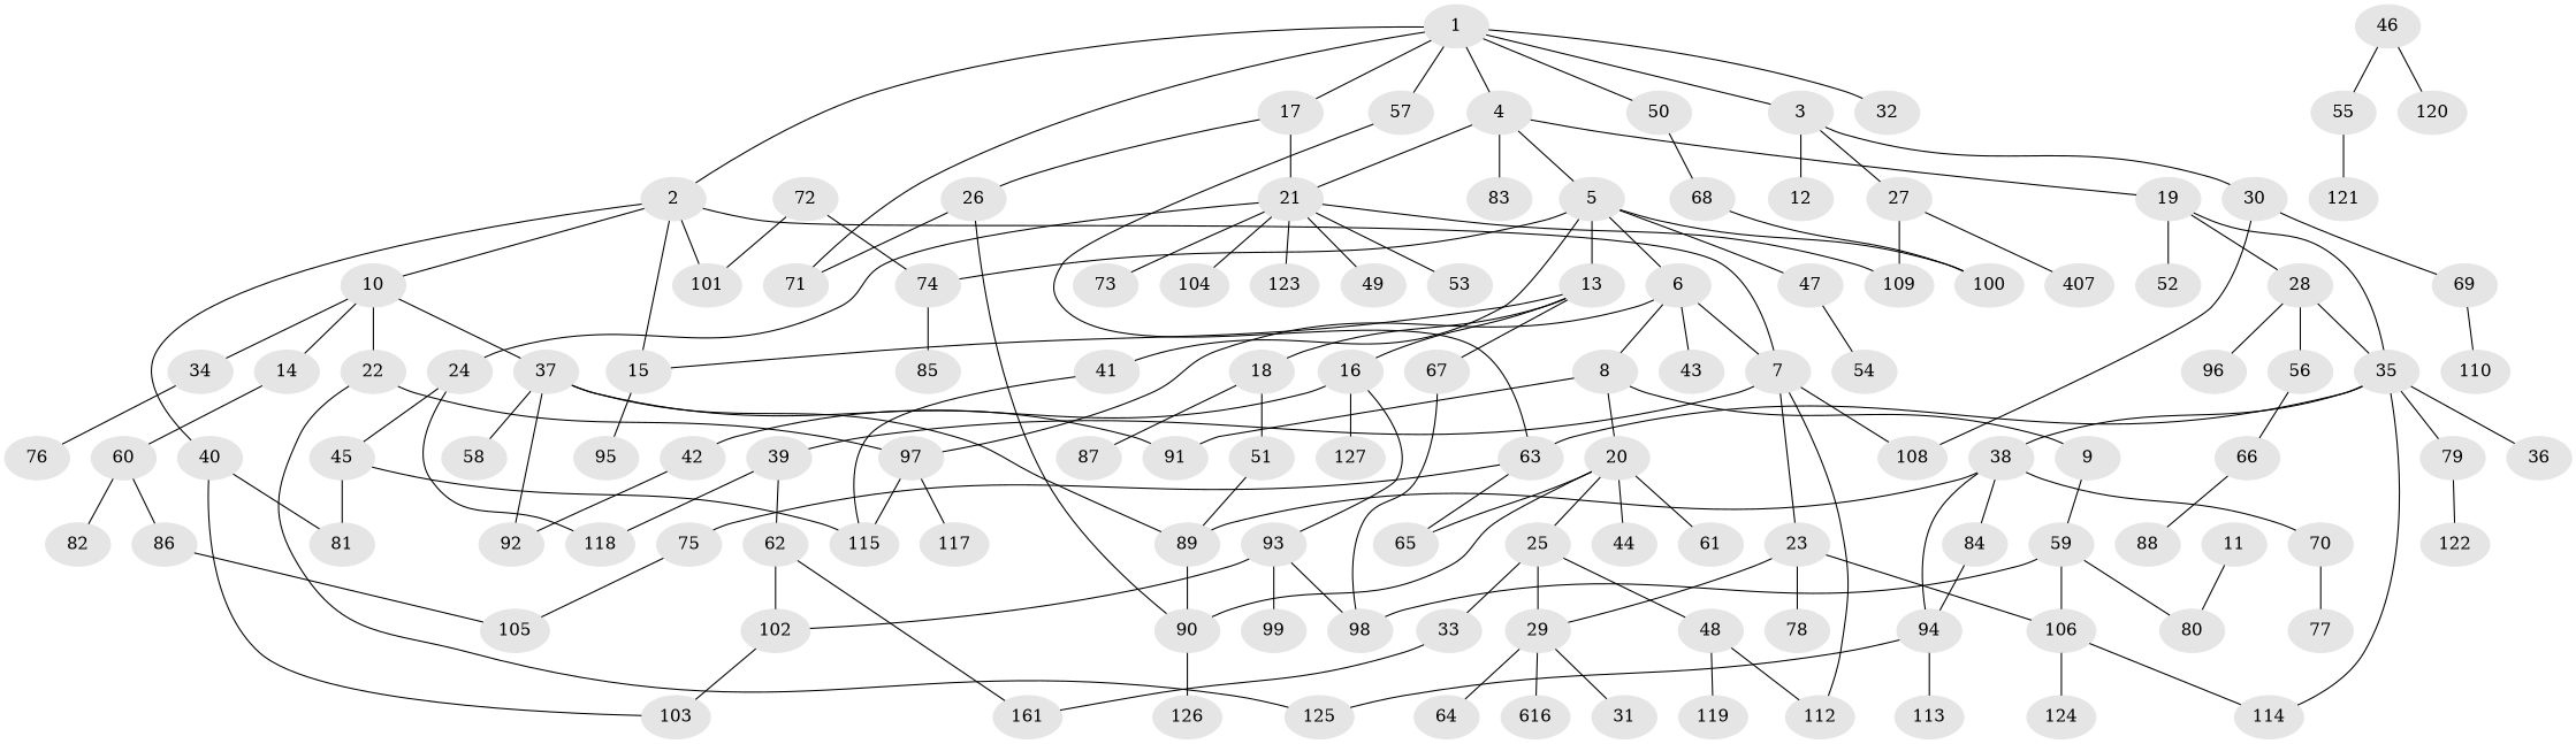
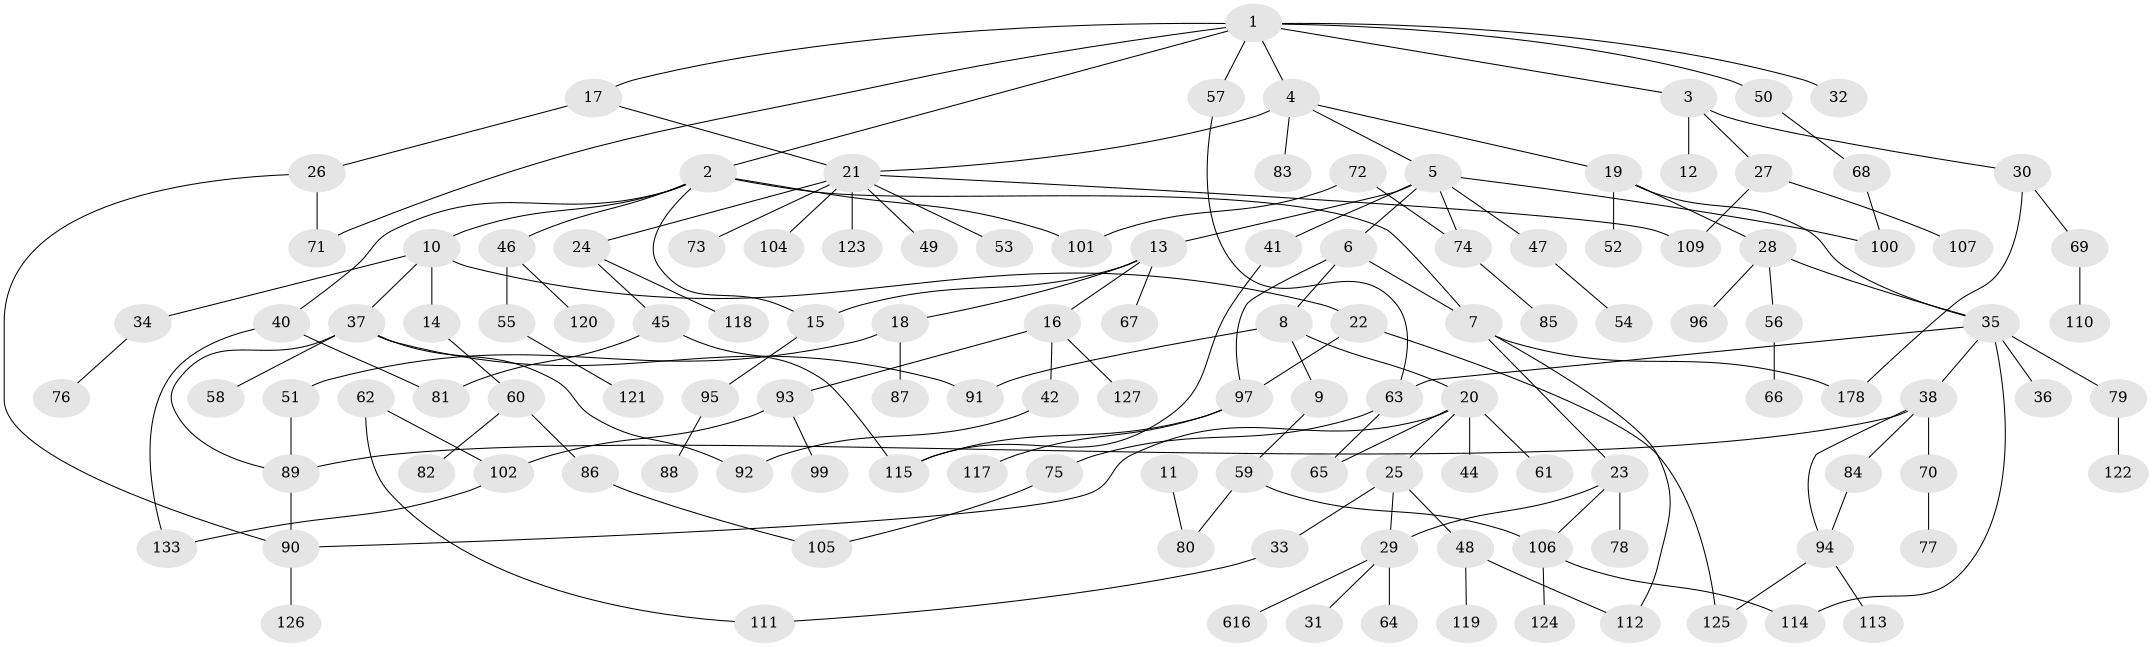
  graph {
    node [color=gray90 style=filled]
    1
    2
    3
    4
    17
    32
    50
    57
    71
    7
    10
    15
    40
    46
    101
    12
    27
    30
    5
    19
    21
    83
    26
    68
    63
    23
-   39
-   108
+   108 [label=178]
    112
    14
    22
    34
    37
    95
    81
-   103
+   103 [label=133]
    55
    120
    109
-   107 [label=407]
+   107
    69
    6
    13
    41
    47
    74
    100
    11
    80
    28
    35
    52
    24
    49
    53
    73
    104
    123
    8
-   43
    97
    16
    18
    67
    115
    54
    85
    9
    20
    91
    117
    29
    78
    106
    118
    62
    59
    25
    44
    61
    65
    90
-   98
    60
    125
    76
    58
    89
    92
    42
    93
    127
    51
    87
    82
    86
    102
    99
    56
    96
    36
    38
    79
    114
    66
    33
    48
    126
    45
    31
    64
    n112 [label=616]
    124
-   111 [label=161]
+   111
    119
    110
    70
    84
    94
    75
    122
    77
    113
    121
    88
    105
    72
    1 -- 2
    1 -- 3
    1 -- 4
    1 -- 17
    1 -- 32
    1 -- 50
    1 -- 57
    1 -- 71
    2 -- 7
    2 -- 10
    2 -- 15
    2 -- 40
+   2 -- 46
    2 -- 101
    3 -- 12
    3 -- 27
    3 -- 30
    4 -- 5
    4 -- 19
    4 -- 21
    4 -- 83
    17 -- 21
    17 -- 26
    50 -- 68
    57 -- 63
    7 -- 23
-   7 -- 39
    7 -- 108
    7 -- 112
    10 -- 14
    10 -- 22
    10 -- 34
    10 -- 37
    15 -- 95
    40 -- 81
    40 -- 103
    46 -- 55
    46 -- 120
    27 -- 109
    27 -- 107
    30 -- 108
    30 -- 69
    5 -- 6
    5 -- 13
    5 -- 41
    5 -- 47
    5 -- 74
    5 -- 100
    19 -- 28
    19 -- 35
    19 -- 52
    21 -- 109
    21 -- 24
    21 -- 49
    21 -- 53
    21 -- 73
    21 -- 104
    21 -- 123
    26 -- 71
    26 -- 90
    68 -- 100
    63 -- 65
    63 -- 75
    23 -- 29
    23 -- 78
    23 -- 106
-   39 -- 118
-   39 -- 62
    14 -- 60
    22 -- 97
    22 -- 125
    34 -- 76
    37 -- 91
    37 -- 58
    37 -- 89
    37 -- 92
    55 -- 121
    69 -- 110
    6 -- 7
    6 -- 8
-   6 -- 43
    6 -- 97
    13 -- 15
    13 -- 16
    13 -- 18
    13 -- 67
    41 -- 115
    47 -- 54
    74 -- 85
    11 -- 80
    28 -- 35
    28 -- 56
    28 -- 96
    35 -- 63
    35 -- 36
    35 -- 38
    35 -- 79
    35 -- 114
    24 -- 118
    24 -- 45
    8 -- 9
    8 -- 20
    8 -- 91
    97 -- 115
    97 -- 117
    16 -- 42
    16 -- 93
    16 -- 127
    18 -- 51
    18 -- 87
-   67 -- 98
    9 -- 59
    20 -- 25
    20 -- 44
    20 -- 61
    20 -- 65
    20 -- 90
    29 -- 31
    29 -- 64
    29 -- n112
    106 -- 114
    106 -- 124
    62 -- 102
    62 -- 111
    59 -- 80
    59 -- 106
-   59 -- 98
    25 -- 29
    25 -- 33
    25 -- 48
    90 -- 126
    60 -- 82
    60 -- 86
    89 -- 90
    42 -- 92
-   93 -- 98
    93 -- 102
    93 -- 99
    51 -- 89
    86 -- 105
    102 -- 103
    56 -- 66
    38 -- 89
    38 -- 70
    38 -- 84
    38 -- 94
    79 -- 122
-   66 -- 88
+   95 -- 88
    33 -- 111
    48 -- 112
    48 -- 119
    45 -- 81
    45 -- 115
    70 -- 77
    84 -- 94
    94 -- 125
    94 -- 113
    75 -- 105
    72 -- 101
    72 -- 74
  }
